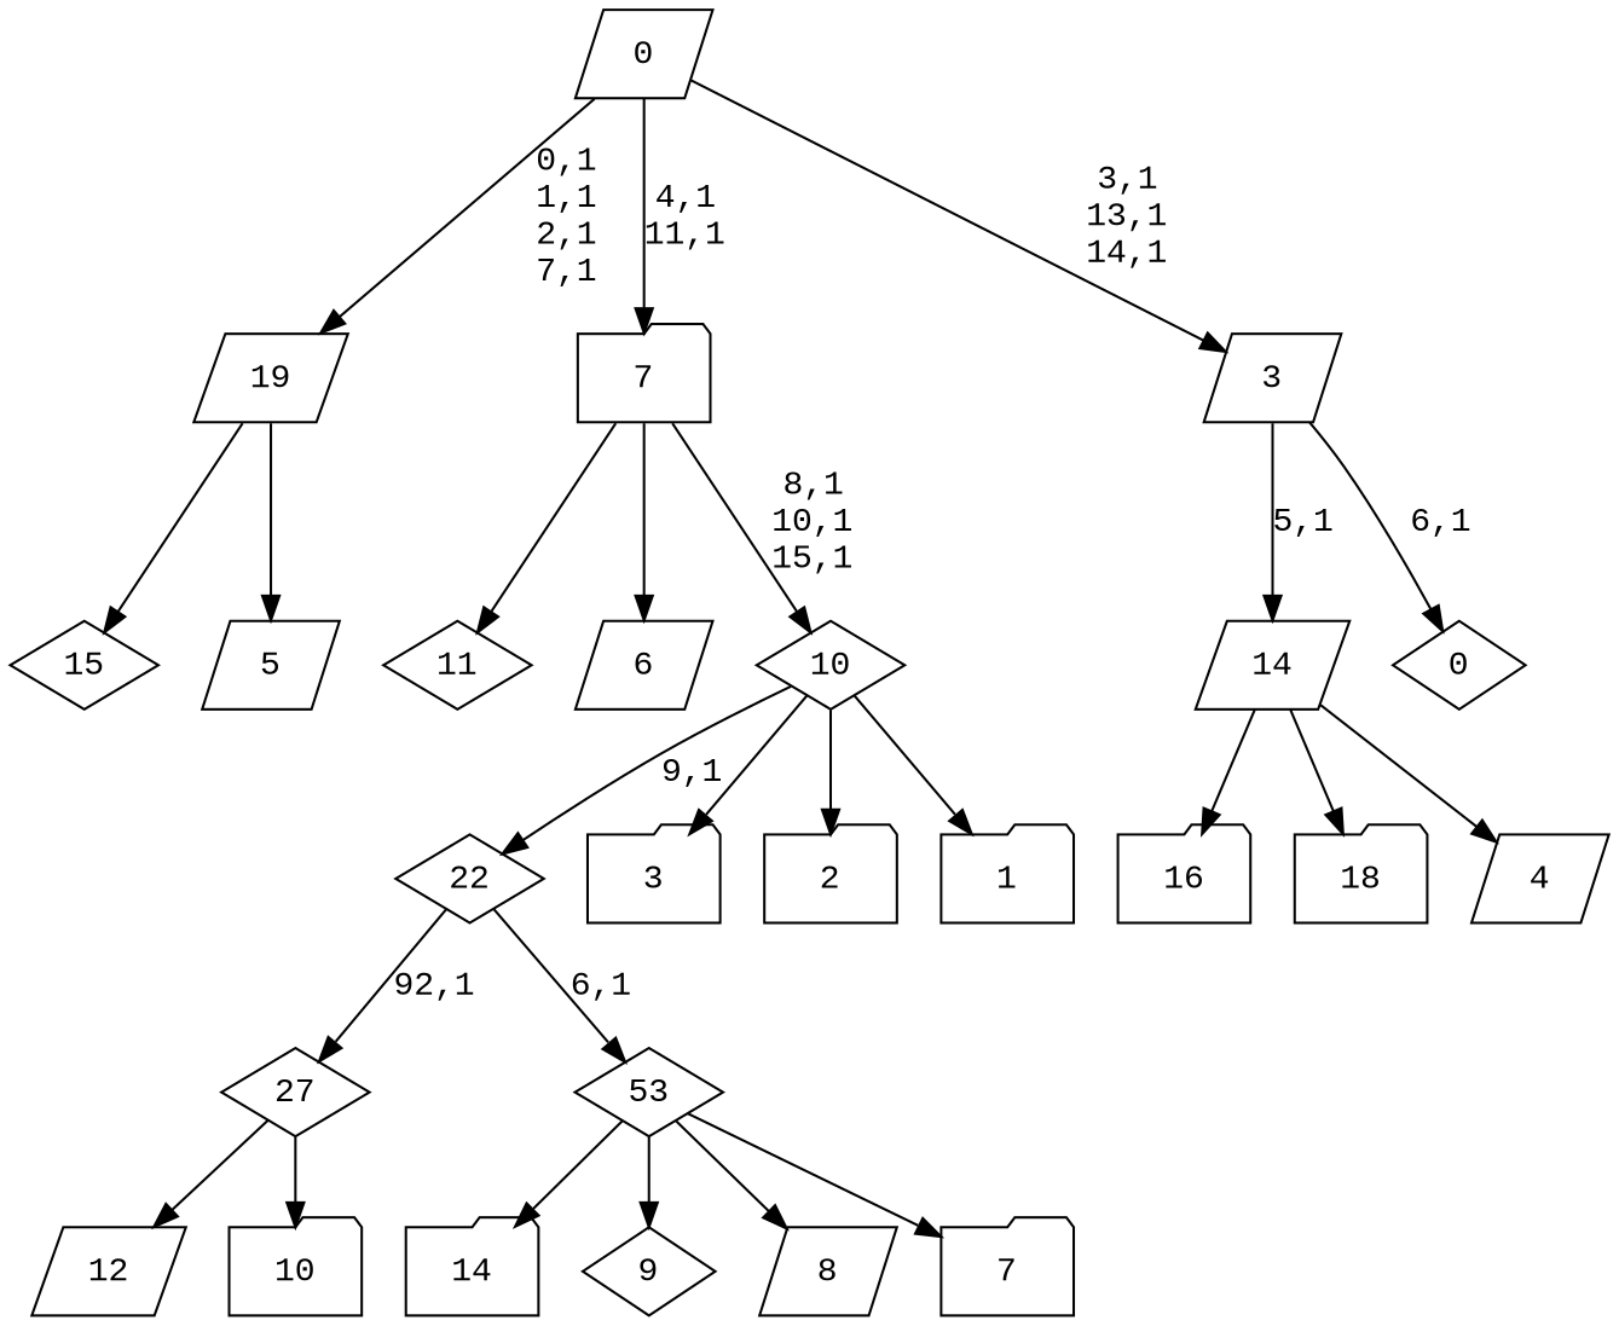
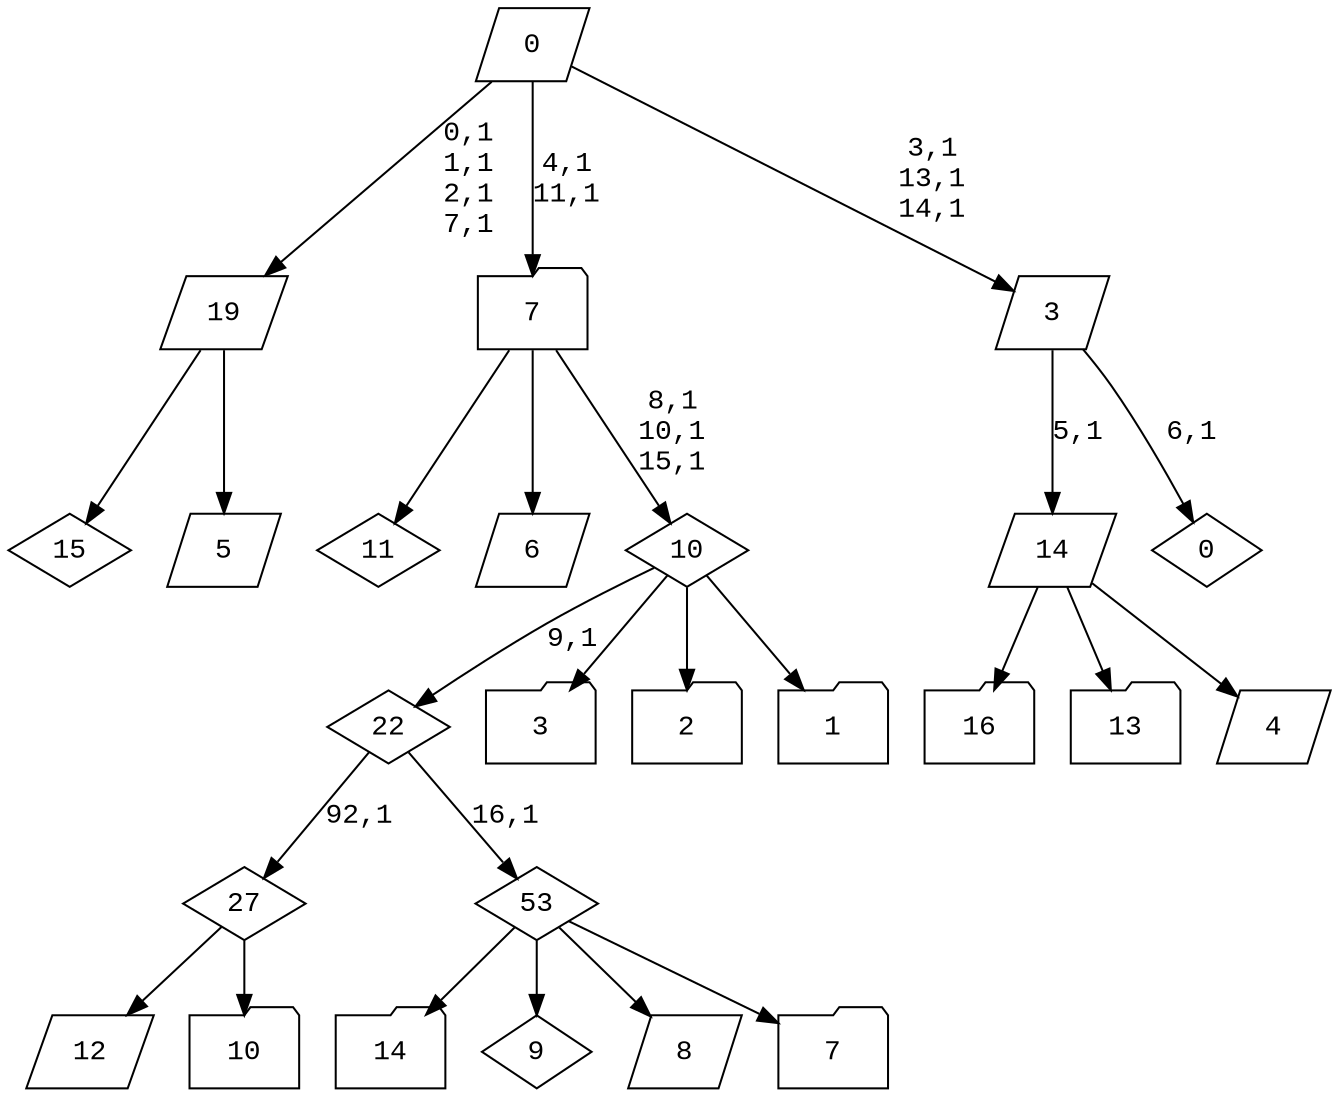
  digraph {
    fontname="Liberation Mono"
    node [fontname="Liberation Mono" shape=folder]
    edge [fontname="Liberation Mono"]
    n1 [label=16]
    n2 [label=15 shape=diamond]
    n3 [label=14]
-   n4 [label=18]
+   n4 [label=13]
    n5 [label=12 shape=parallelogram]
    n6 [label=11 shape=diamond]
    n7 [label=10]
    27 [shape=diamond]
    n9 [label=9 shape=diamond]
    n10 [label=8 shape=parallelogram]
    n11 [label=7]
    n12 [label=53 shape=diamond]
    22 [shape=diamond]
    n14 [label=6 shape=parallelogram]
    n15 [label=5 shape=parallelogram]
    19 [shape=parallelogram]
    n17 [label=4 shape=parallelogram]
    14 [shape=parallelogram]
    n19 [label=3]
    n20 [label=2]
    n21 [label=1]
    10 [shape=diamond]
    7
    n24 [label=0 shape=diamond]
    3 [shape=parallelogram]
    0 [shape=parallelogram]
    27 -> n5
    27 -> n7
    n12 -> n3
    n12 -> n9
    n12 -> n10
    n12 -> n11
    22 -> 27 [label="92,1"]
-   22 -> n12 [label="6,1"]
+   22 -> n12 [label="16,1"]
    19 -> n2
    19 -> n15
    14 -> n1
    14 -> n4
    14 -> n17
    10 -> 22 [label="9,1"]
    10 -> n19
    10 -> n20
    10 -> n21
    7 -> n6
    7 -> n14
    7 -> 10 [label="8,1\n10,1\n15,1"]
    3 -> 14 [label="5,1"]
    3 -> n24 [label="6,1"]
    0 -> 19 [label="0,1\n1,1\n2,1\n7,1"]
    0 -> 7 [label="4,1\n11,1"]
    0 -> 3 [label="3,1\n13,1\n14,1"]
  }
